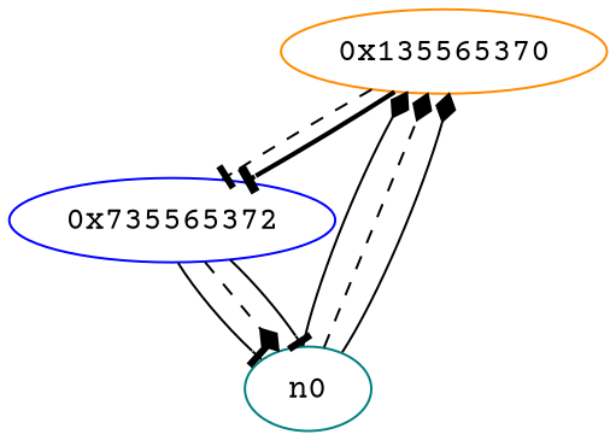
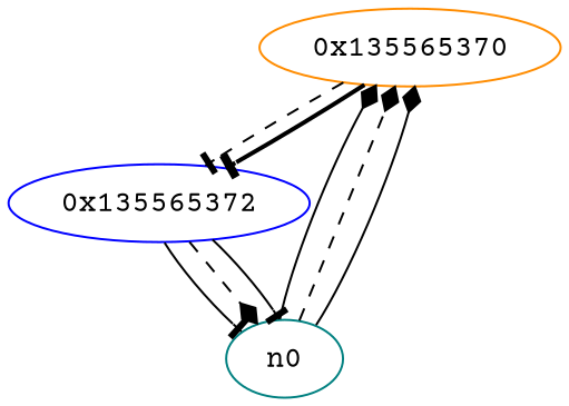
  digraph {
    fontname="Courier Prime"
    node [fontname="Courier Prime"]
    edge [style=solid arrowhead=tee fontname="Courier Prime"]
    n1 [label="0x135565370" color=darkorange]
-   n2 [label="0x735565372" color=blue]
+   n2 [label="0x135565372" color=blue]
    n0 [color=teal]
    n1 -> n2 [style=dashed]
    n1 -> n2 [style=bold]
    n2 -> n0
    n2 -> n0 [style=dashed arrowhead=diamond]
    n2 -> n0
    n0 -> n1 [arrowhead=diamond]
    n0 -> n1 [style=dashed arrowhead=diamond]
    n0 -> n1 [arrowhead=diamond]
  }
